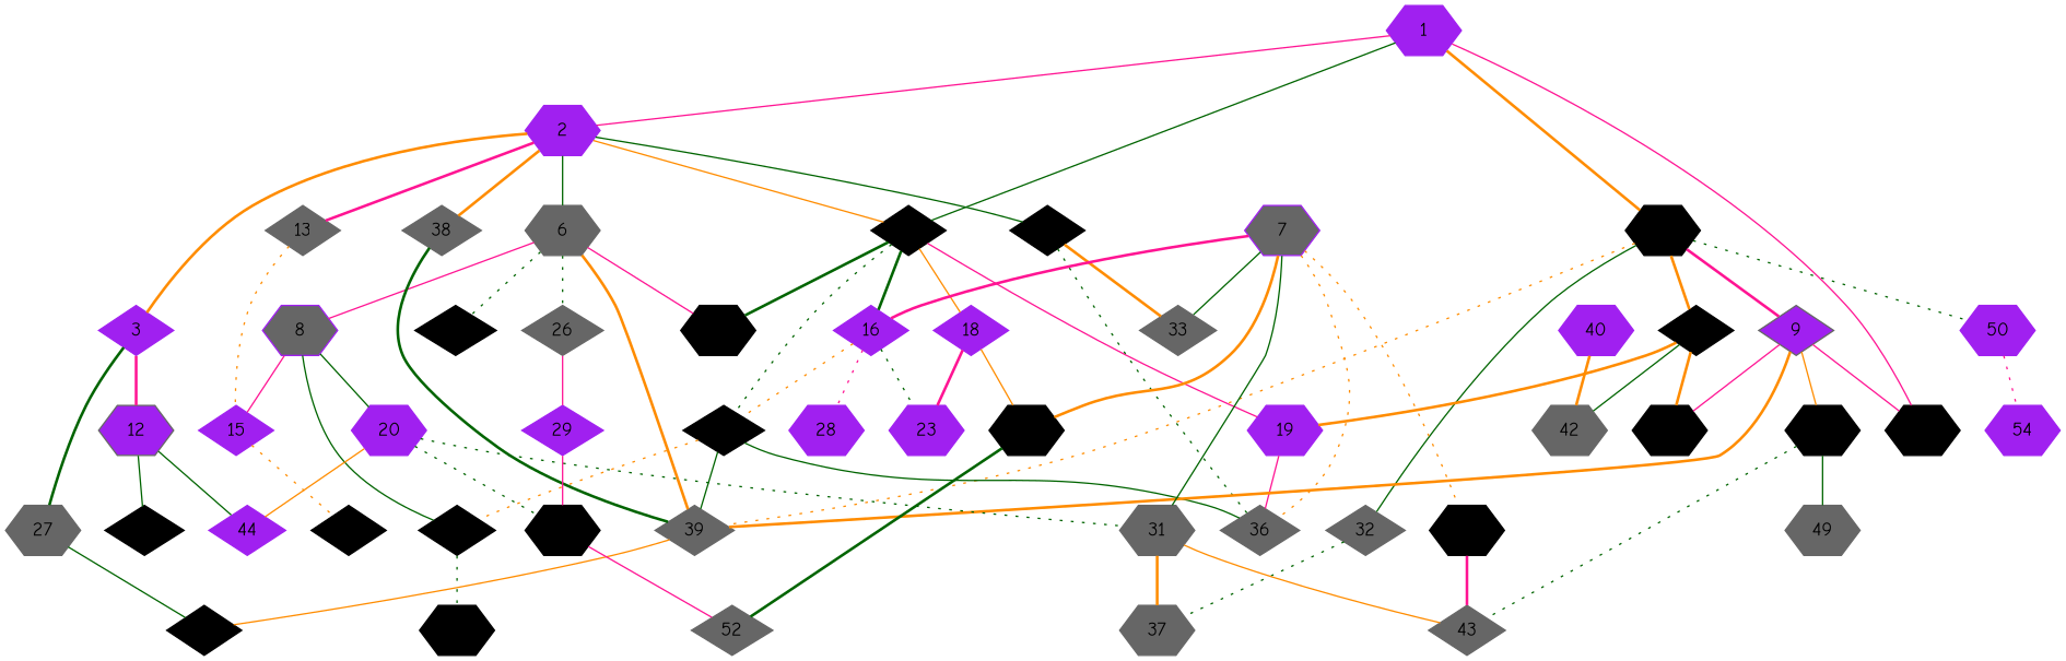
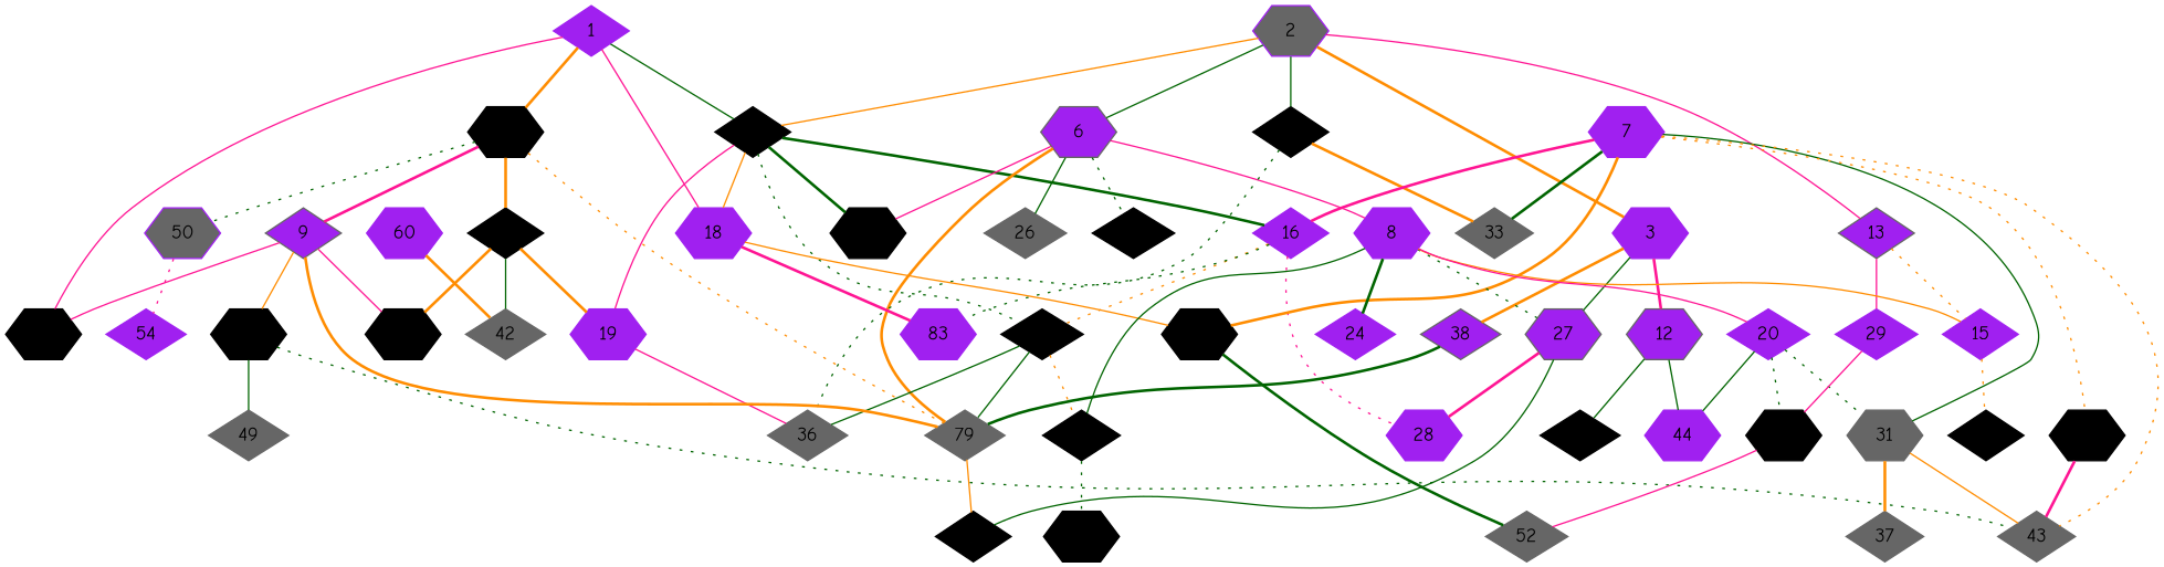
  graph {
    fontname="Comic Neue"
    node [color=purple fontname="Comic Neue" shape=hexagon style=filled]
    edge [color=darkgreen fontname="Comic Neue" style=solid weight=1.0]
-   1
-   2
+   1 [shape=diamond]
+   2 [fillcolor=gray40]
    4 [color=black shape=diamond]
    5 [color=black]
    10 [color=black]
-   3 [shape=diamond]
-   6 [color=gray40]
+   3
+   6 [color=gray40 fillcolor=purple]
    11 [color=black shape=diamond]
-   13 [color=gray40 shape=diamond]
-   38 [color=gray40 shape=diamond]
+   13 [color=gray40 shape=diamond fillcolor=purple]
+   38 [color=gray40 shape=diamond fillcolor=purple]
    16 [shape=diamond]
-   18 [shape=diamond]
+   18
    19
    25 [color=black shape=diamond]
    30 [color=black]
    9 [color=gray40 fillcolor=purple shape=diamond]
    14 [color=black shape=diamond]
-   32 [color=gray40 shape=diamond]
-   39 [color=gray40 shape=diamond]
-   50
-   7 [fillcolor=gray40]
+   39 [color=gray40 shape=diamond label=79]
+   50 [fillcolor=gray40]
+   7
    31 [color=gray40]
    33 [color=gray40 shape=diamond]
    35 [color=black]
    36 [color=gray40 shape=diamond]
    45 [color=black]
    12 [color=gray40 fillcolor=purple]
-   27 [color=gray40]
-   8 [fillcolor=gray40]
+   27 [color=gray40 fillcolor=purple]
+   8
    22 [color=black shape=diamond]
    26 [color=gray40 shape=diamond]
    15 [shape=diamond]
-   44 [shape=diamond]
+   44
    46 [color=black shape=diamond]
    28
    41 [color=black shape=diamond]
-   23
+   23 [label=83]
    34 [color=black shape=diamond]
    17 [color=black]
    53 [color=black]
-   42 [color=gray40]
-   37 [color=gray40]
-   54
-   20
+   42 [color=gray40 shape=diamond]
+   37 [color=gray40 shape=diamond]
+   54 [shape=diamond]
+   20 [shape=diamond]
+   24 [shape=diamond]
    29 [shape=diamond]
    43 [color=gray40 shape=diamond]
    52 [color=gray40 shape=diamond]
    21 [color=black shape=diamond]
    48 [color=black]
    51 [color=black]
-   49 [color=gray40]
-   40
-   1 -- 2 [color=deeppink]
+   49 [color=gray40 shape=diamond]
+   40 [label=60]
+   1 -- 18 [color=deeppink]
    1 -- 4
    1 -- 5 [color=darkorange style=bold]
    1 -- 10 [color=deeppink]
    2 -- 4 [color=darkorange]
    2 -- 3 [color=darkorange style=bold]
    2 -- 6
    2 -- 11
-   2 -- 13 [color=deeppink style=bold]
-   2 -- 38 [color=darkorange style=bold]
+   2 -- 13 [color=deeppink]
+   3 -- 38 [color=darkorange style=bold]
    4 -- 16 [style=bold]
    4 -- 18 [color=darkorange]
    4 -- 19 [color=deeppink weight=2.0]
    4 -- 25 [style=dotted]
    4 -- 30 [style=bold]
    5 -- 9 [color=deeppink style=bold]
    5 -- 14 [color=darkorange style=bold]
-   5 -- 32
    5 -- 39 [color=darkorange style=dotted]
    5 -- 50 [style=dotted]
    3 -- 12 [color=deeppink style=bold]
-   3 -- 27 [style=bold]
+   3 -- 27
    6 -- 30 [color=deeppink]
    6 -- 39 [color=darkorange style=bold]
    6 -- 8 [color=deeppink]
    6 -- 22 [style=dotted]
-   6 -- 26 [style=dotted]
+   6 -- 26
    11 -- 33 [color=darkorange style=bold]
    11 -- 36 [style=dotted]
    13 -- 15 [color=darkorange style=dotted]
    38 -- 39 [style=bold]
    16 -- 25 [color=darkorange style=dotted]
    16 -- 28 [color=deeppink style=dotted]
    16 -- 23 [style=dotted]
    18 -- 45 [color=darkorange]
    18 -- 23 [color=deeppink style=bold weight=2.0]
    19 -- 36 [color=deeppink]
    25 -- 39
    25 -- 36
    25 -- 34 [color=darkorange style=dotted]
    9 -- 10 [color=deeppink]
    9 -- 39 [color=darkorange style=bold]
    9 -- 17 [color=darkorange]
    9 -- 53 [color=deeppink]
    14 -- 19 [color=darkorange style=bold]
    14 -- 53 [color=darkorange style=bold]
    14 -- 42 [weight=2.0]
-   32 -- 37 [style=dotted]
    39 -- 41 [color=darkorange]
    50 -- 54 [color=deeppink style=dotted]
    7 -- 16 [color=deeppink style=bold]
    7 -- 31
-   7 -- 33
+   7 -- 33 [style=bold]
    7 -- 35 [color=darkorange style=dotted]
-   7 -- 36 [color=darkorange style=dotted]
+   7 -- 43 [color=darkorange style=dotted]
    7 -- 45 [color=darkorange style=bold]
    31 -- 37 [color=darkorange style=bold weight=2.0]
    31 -- 43 [color=darkorange]
    35 -- 43 [color=deeppink style=bold]
    45 -- 52 [style=bold]
    12 -- 44
    12 -- 46
+   27 -- 28 [color=deeppink style=bold weight=2.0]
    27 -- 41
-   8 -- 15 [color=deeppink]
+   8 -- 27 [style=dotted]
+   8 -- 15 [color=darkorange]
    8 -- 34
-   8 -- 20
-   26 -- 29 [color=deeppink]
+   8 -- 20 [color=deeppink]
+   8 -- 24 [style=bold]
+   13 -- 29 [color=deeppink]
    15 -- 21 [color=darkorange style=dotted]
    34 -- 51 [style=dotted]
    17 -- 43 [style=dotted]
    17 -- 49
    20 -- 31 [style=dotted]
-   20 -- 44 [color=darkorange]
+   20 -- 44
    20 -- 48 [style=dotted]
    29 -- 48 [color=deeppink]
    48 -- 52 [color=deeppink]
    40 -- 42 [color=darkorange style=bold]
  }
